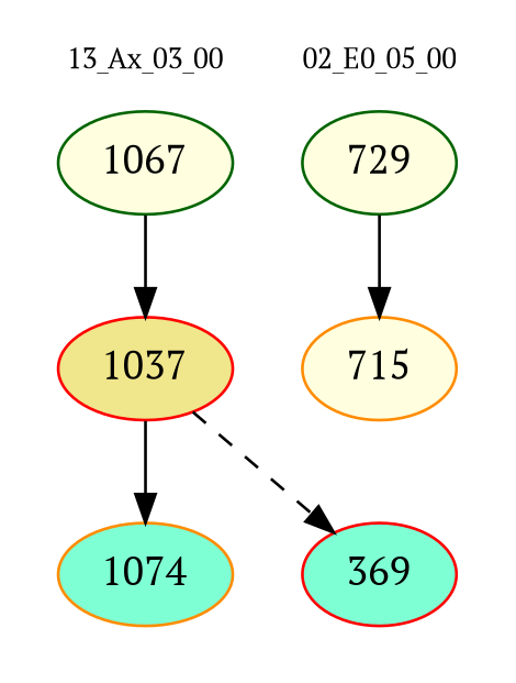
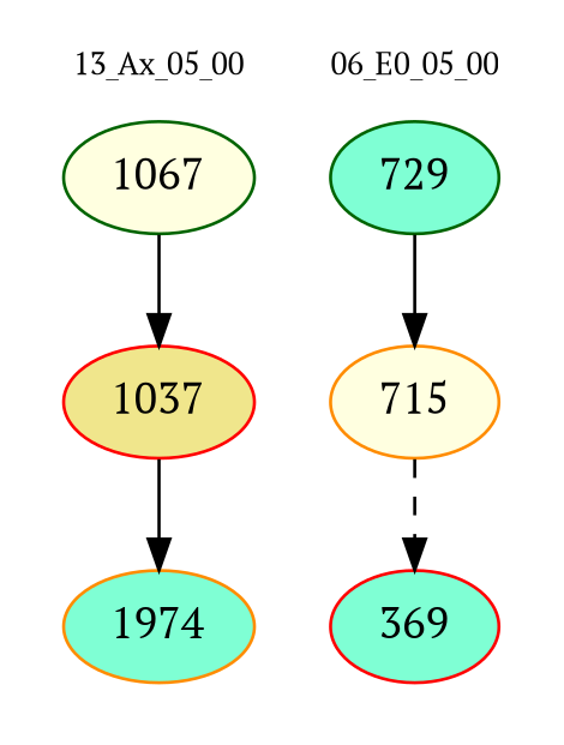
  digraph {
    fontname="PT Serif"
    node [color=darkgreen fillcolor=aquamarine fontname="PT Serif" style=filled]
    edge [color=black fontname="PT Serif" style=solid]
    n1 [fillcolor=lightyellow label=1067]
    n2 [color=red fillcolor=khaki label=1037]
-   n3 [color=darkorange label=1074]
-   n4 [fillcolor=lightyellow label=729]
+   n3 [color=darkorange label=1974]
+   n4 [label=729]
    n5 [color=darkorange fillcolor=lightyellow label=715]
    n6 [color=red label=369]
    subgraph cluster_1 {
      color=white
      fontsize=10
-     label="13_Ax_03_00"
+     label="13_Ax_05_00"
      n1
      n2
      n3
    }
    subgraph cluster_2 {
      color=white
      fontsize=10
-     label="02_E0_05_00"
+     label="06_E0_05_00"
      n4
      n5
      n6
    }
    n1 -> n2
    n2 -> n3
    n4 -> n5
-   n2 -> n6 [style=dashed]
+   n5 -> n6 [style=dashed]
  }
